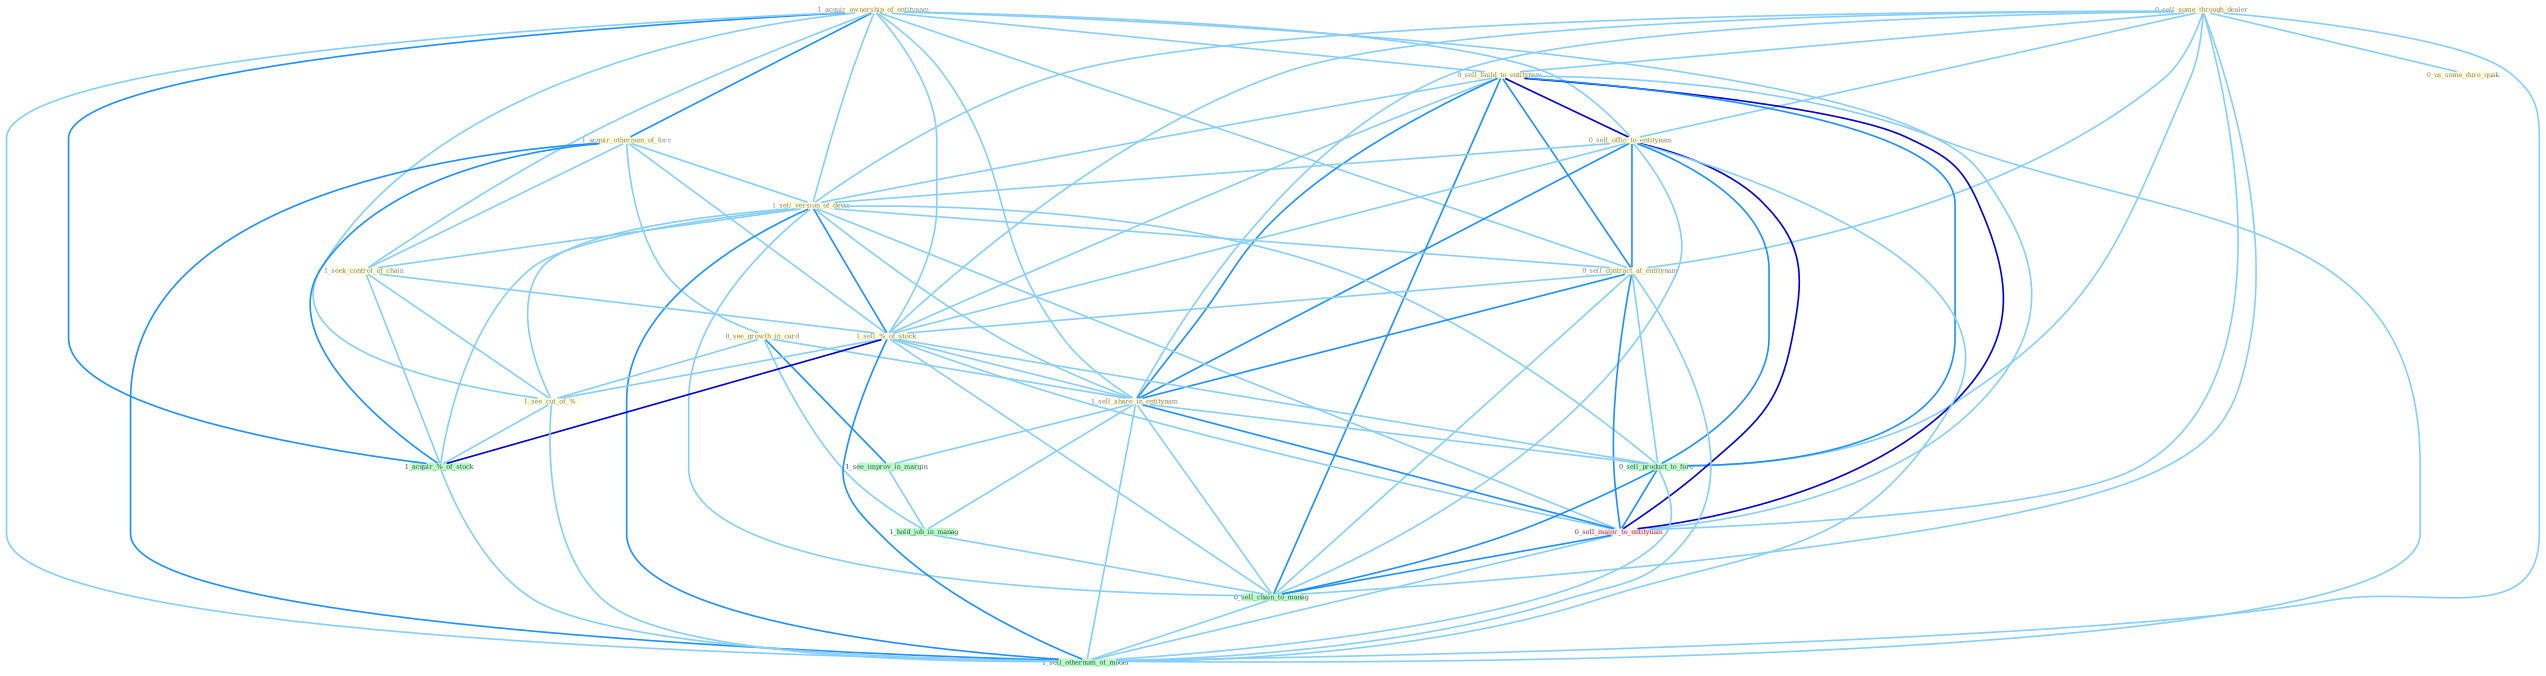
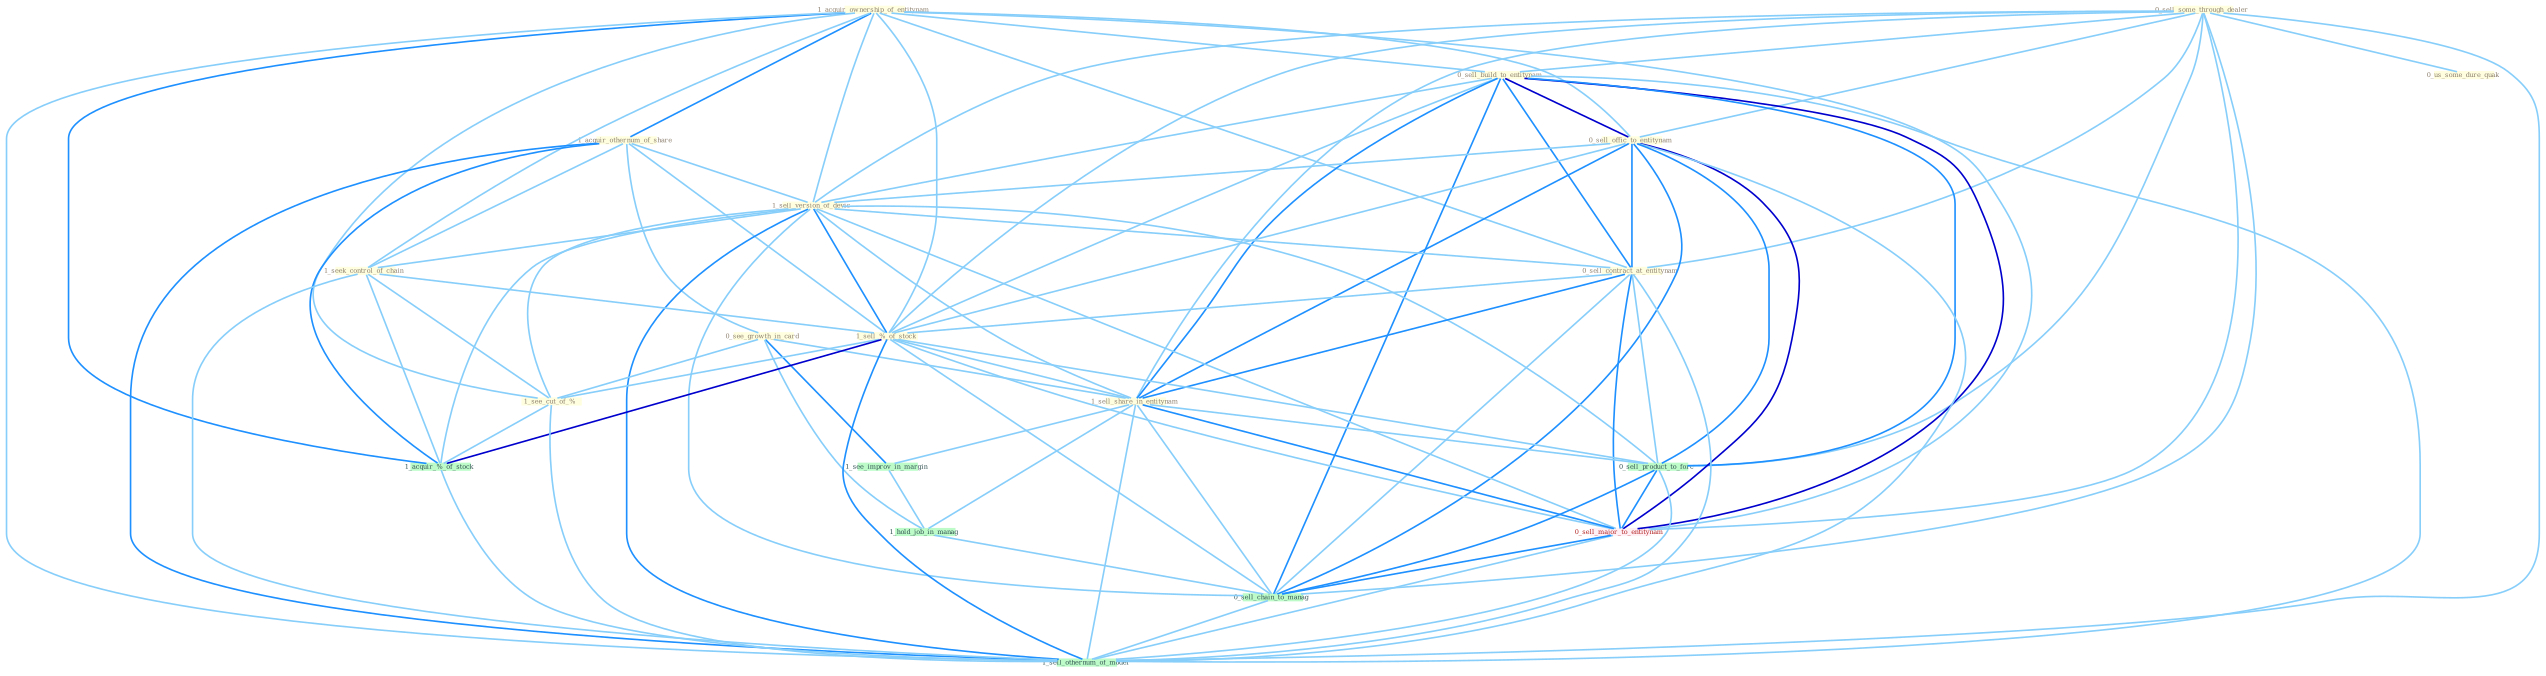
  graph {
    node [color="#ffffe0" fixedsize=true fontcolor="#8b7d6b" fontsize=4 shape=polygon style=filled]
    edge [color="#87cefa" w=1]
    "1_acquir_ownership_of_entitynam " [height=.06 width=.5]
    "0_sell_some_through_dealer " [height=.06 width=.5]
    "0_us_some_dure_quak " [height=.06 width=.5]
    "0_sell_build_to_entitynam " [height=.06 width=.5]
-   "1_acquir_othernum_of_share " [height=.06 width=.5 label="1_acquir_othernum_of_forc"]
+   "1_acquir_othernum_of_share " [height=.06 width=.5]
    "0_sell_offic_to_entitynam " [height=.06 width=.5]
    "1_sell_version_of_devic " [height=.06 width=.5]
    "0_see_growth_in_card " [height=.06 width=.5]
    "1_seek_control_of_chain " [height=.06 width=.5]
    "0_sell_contract_at_entitynam " [height=.06 width=.5]
    "1_sell_%_of_stock " [height=.06 width=.5]
    "1_see_cut_of_% " [height=.06 width=.5]
    "1_sell_share_in_entitynam " [height=.06 width=.5]
    "0_sell_major_to_entitynam " [color="#fff0f5" fontcolor="#b22222" height=.06 width=.5]
    "1_acquir_%_of_stock " [color="#BDFCC9" fontcolor="#2f4f4f" height=.06 width=.5]
    "1_sell_othernum_of_model " [color="#BDFCC9" fontcolor="#2f4f4f" height=.06 width=.5]
    "0_sell_product_to_forc " [color="#BDFCC9" fontcolor="#2f4f4f" height=.06 width=.5]
    "0_sell_chain_to_manag " [color="#BDFCC9" fontcolor="#2f4f4f" height=.06 width=.5]
    "1_see_improv_in_margin " [color="#BDFCC9" fontcolor="#2f4f4f" height=.06 width=.5]
    "1_hold_job_in_manag " [color="#BDFCC9" fontcolor="#2f4f4f" height=.06 width=.5]
    subgraph sub_1 {
      "1_acquir_ownership_of_entitynam "
      "0_sell_some_through_dealer "
      "0_us_some_dure_quak "
      "0_sell_build_to_entitynam "
      "1_acquir_othernum_of_share "
      "0_sell_offic_to_entitynam "
      "1_sell_version_of_devic "
      "0_see_growth_in_card "
      "1_seek_control_of_chain "
      "0_sell_contract_at_entitynam "
      "1_sell_%_of_stock "
      "1_see_cut_of_% "
      "1_sell_share_in_entitynam "
    }
    subgraph sub_2 {
      "0_sell_major_to_entitynam "
    }
    "1_acquir_ownership_of_entitynam " -- "0_sell_build_to_entitynam "
    "1_acquir_ownership_of_entitynam " -- "1_acquir_othernum_of_share " [color="#1e90ff" w=2]
    "1_acquir_ownership_of_entitynam " -- "0_sell_offic_to_entitynam "
    "1_acquir_ownership_of_entitynam " -- "1_sell_version_of_devic "
    "1_acquir_ownership_of_entitynam " -- "1_seek_control_of_chain "
    "1_acquir_ownership_of_entitynam " -- "0_sell_contract_at_entitynam "
    "1_acquir_ownership_of_entitynam " -- "1_sell_%_of_stock "
    "1_acquir_ownership_of_entitynam " -- "1_see_cut_of_% "
-   "1_acquir_ownership_of_entitynam " -- "1_sell_share_in_entitynam "
    "1_acquir_ownership_of_entitynam " -- "0_sell_major_to_entitynam "
    "1_acquir_ownership_of_entitynam " -- "1_acquir_%_of_stock " [color="#1e90ff" w=2]
    "1_acquir_ownership_of_entitynam " -- "1_sell_othernum_of_model "
    "0_sell_some_through_dealer " -- "0_us_some_dure_quak "
    "0_sell_some_through_dealer " -- "0_sell_build_to_entitynam "
    "0_sell_some_through_dealer " -- "0_sell_offic_to_entitynam "
    "0_sell_some_through_dealer " -- "1_sell_version_of_devic "
    "0_sell_some_through_dealer " -- "0_sell_contract_at_entitynam "
    "0_sell_some_through_dealer " -- "1_sell_%_of_stock "
    "0_sell_some_through_dealer " -- "1_sell_share_in_entitynam "
    "0_sell_some_through_dealer " -- "0_sell_major_to_entitynam "
    "0_sell_some_through_dealer " -- "1_sell_othernum_of_model "
    "0_sell_some_through_dealer " -- "0_sell_product_to_forc "
    "0_sell_some_through_dealer " -- "0_sell_chain_to_manag "
    "0_sell_build_to_entitynam " -- "0_sell_offic_to_entitynam " [color="#0000cd" w=3]
    "0_sell_build_to_entitynam " -- "1_sell_version_of_devic "
    "0_sell_build_to_entitynam " -- "0_sell_contract_at_entitynam " [color="#1e90ff" w=2]
    "0_sell_build_to_entitynam " -- "1_sell_%_of_stock "
    "0_sell_build_to_entitynam " -- "1_sell_share_in_entitynam " [color="#1e90ff" w=2]
    "0_sell_build_to_entitynam " -- "0_sell_major_to_entitynam " [color="#0000cd" w=3]
    "0_sell_build_to_entitynam " -- "1_sell_othernum_of_model "
    "0_sell_build_to_entitynam " -- "0_sell_product_to_forc " [color="#1e90ff" w=2]
    "0_sell_build_to_entitynam " -- "0_sell_chain_to_manag " [color="#1e90ff" w=2]
    "1_acquir_othernum_of_share " -- "1_sell_version_of_devic "
    "1_acquir_othernum_of_share " -- "0_see_growth_in_card "
    "1_acquir_othernum_of_share " -- "1_seek_control_of_chain "
    "1_acquir_othernum_of_share " -- "1_sell_%_of_stock "
    "1_acquir_othernum_of_share " -- "1_acquir_%_of_stock " [color="#1e90ff" w=2]
    "1_acquir_othernum_of_share " -- "1_sell_othernum_of_model " [color="#1e90ff" w=2]
    "0_sell_offic_to_entitynam " -- "1_sell_version_of_devic "
    "0_sell_offic_to_entitynam " -- "0_sell_contract_at_entitynam " [color="#1e90ff" w=2]
    "0_sell_offic_to_entitynam " -- "1_sell_%_of_stock "
    "0_sell_offic_to_entitynam " -- "1_sell_share_in_entitynam " [color="#1e90ff" w=2]
    "0_sell_offic_to_entitynam " -- "0_sell_major_to_entitynam " [color="#0000cd" w=3]
    "0_sell_offic_to_entitynam " -- "1_sell_othernum_of_model "
    "0_sell_offic_to_entitynam " -- "0_sell_product_to_forc " [color="#1e90ff" w=2]
-   "0_sell_offic_to_entitynam " -- "0_sell_chain_to_manag " [w=2]
+   "0_sell_offic_to_entitynam " -- "0_sell_chain_to_manag " [color="#1e90ff" w=2]
    "1_sell_version_of_devic " -- "1_seek_control_of_chain "
    "1_sell_version_of_devic " -- "0_sell_contract_at_entitynam "
    "1_sell_version_of_devic " -- "1_sell_%_of_stock " [color="#1e90ff" w=2]
    "1_sell_version_of_devic " -- "1_see_cut_of_% "
    "1_sell_version_of_devic " -- "1_sell_share_in_entitynam "
    "1_sell_version_of_devic " -- "0_sell_major_to_entitynam "
    "1_sell_version_of_devic " -- "1_acquir_%_of_stock "
    "1_sell_version_of_devic " -- "1_sell_othernum_of_model " [color="#1e90ff" w=2]
    "1_sell_version_of_devic " -- "0_sell_product_to_forc "
    "1_sell_version_of_devic " -- "0_sell_chain_to_manag "
    "0_see_growth_in_card " -- "1_see_cut_of_% "
    "0_see_growth_in_card " -- "1_sell_share_in_entitynam "
    "0_see_growth_in_card " -- "1_see_improv_in_margin " [color="#1e90ff" w=2]
    "0_see_growth_in_card " -- "1_hold_job_in_manag "
    "1_seek_control_of_chain " -- "1_sell_%_of_stock "
    "1_seek_control_of_chain " -- "1_see_cut_of_% "
    "1_seek_control_of_chain " -- "1_acquir_%_of_stock "
+   "1_seek_control_of_chain " -- "1_sell_othernum_of_model "
    "0_sell_contract_at_entitynam " -- "1_sell_%_of_stock "
    "0_sell_contract_at_entitynam " -- "1_sell_share_in_entitynam " [color="#1e90ff" w=2]
    "0_sell_contract_at_entitynam " -- "0_sell_major_to_entitynam " [color="#1e90ff" w=2]
    "0_sell_contract_at_entitynam " -- "1_sell_othernum_of_model "
    "0_sell_contract_at_entitynam " -- "0_sell_product_to_forc "
    "0_sell_contract_at_entitynam " -- "0_sell_chain_to_manag "
    "1_sell_%_of_stock " -- "1_see_cut_of_% "
    "1_sell_%_of_stock " -- "1_sell_share_in_entitynam "
    "1_sell_%_of_stock " -- "0_sell_major_to_entitynam "
    "1_sell_%_of_stock " -- "1_acquir_%_of_stock " [color="#0000cd" w=3]
    "1_sell_%_of_stock " -- "1_sell_othernum_of_model " [color="#1e90ff" w=2]
    "1_sell_%_of_stock " -- "0_sell_product_to_forc "
    "1_sell_%_of_stock " -- "0_sell_chain_to_manag "
    "1_see_cut_of_% " -- "1_acquir_%_of_stock "
    "1_see_cut_of_% " -- "1_sell_othernum_of_model "
    "1_sell_share_in_entitynam " -- "0_sell_major_to_entitynam " [color="#1e90ff" w=2]
    "1_sell_share_in_entitynam " -- "1_sell_othernum_of_model "
    "1_sell_share_in_entitynam " -- "0_sell_product_to_forc "
    "1_sell_share_in_entitynam " -- "0_sell_chain_to_manag "
    "1_sell_share_in_entitynam " -- "1_see_improv_in_margin "
    "1_sell_share_in_entitynam " -- "1_hold_job_in_manag "
    "0_sell_major_to_entitynam " -- "1_sell_othernum_of_model "
    "0_sell_major_to_entitynam " -- "0_sell_chain_to_manag " [color="#1e90ff" w=2]
    "1_acquir_%_of_stock " -- "1_sell_othernum_of_model "
    "0_sell_product_to_forc " -- "0_sell_major_to_entitynam " [color="#1e90ff" w=2]
    "0_sell_product_to_forc " -- "1_sell_othernum_of_model "
    "0_sell_product_to_forc " -- "0_sell_chain_to_manag " [color="#1e90ff" w=2]
    "0_sell_chain_to_manag " -- "1_sell_othernum_of_model "
    "1_see_improv_in_margin " -- "1_hold_job_in_manag "
    "1_hold_job_in_manag " -- "0_sell_chain_to_manag "
  }
